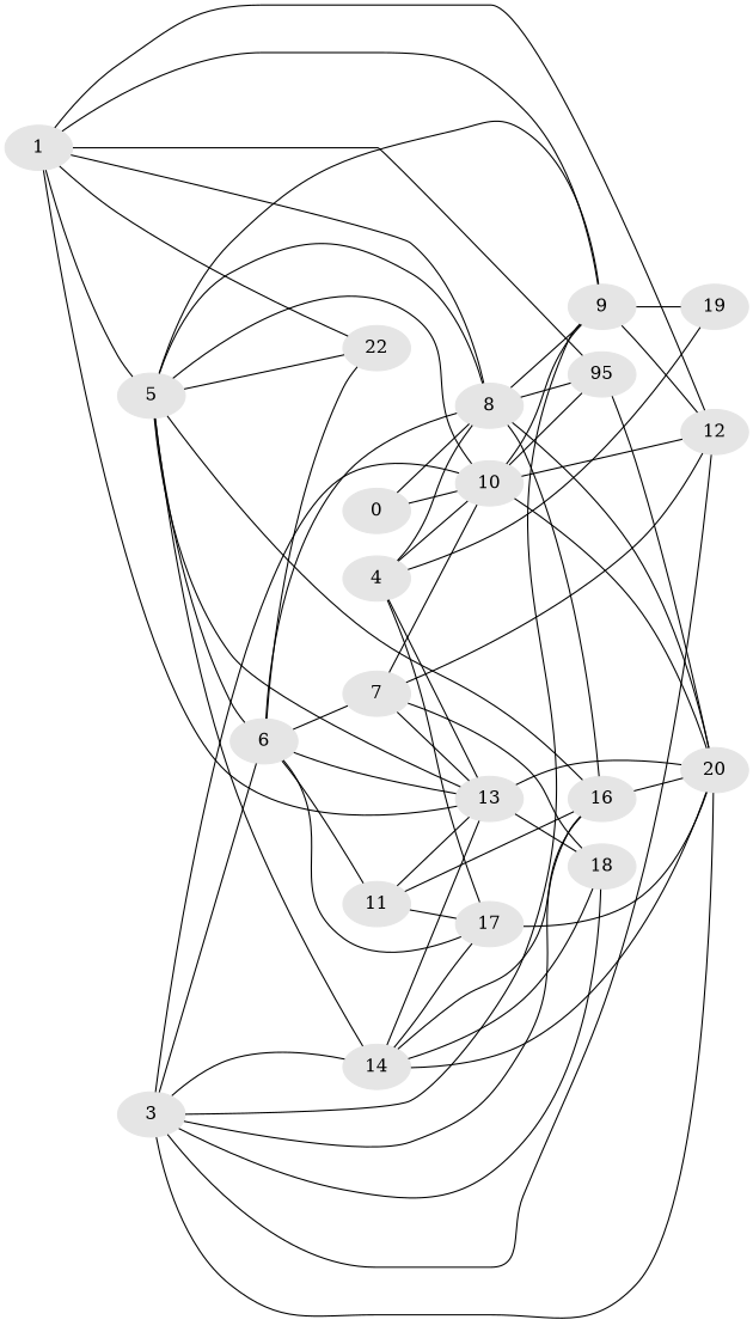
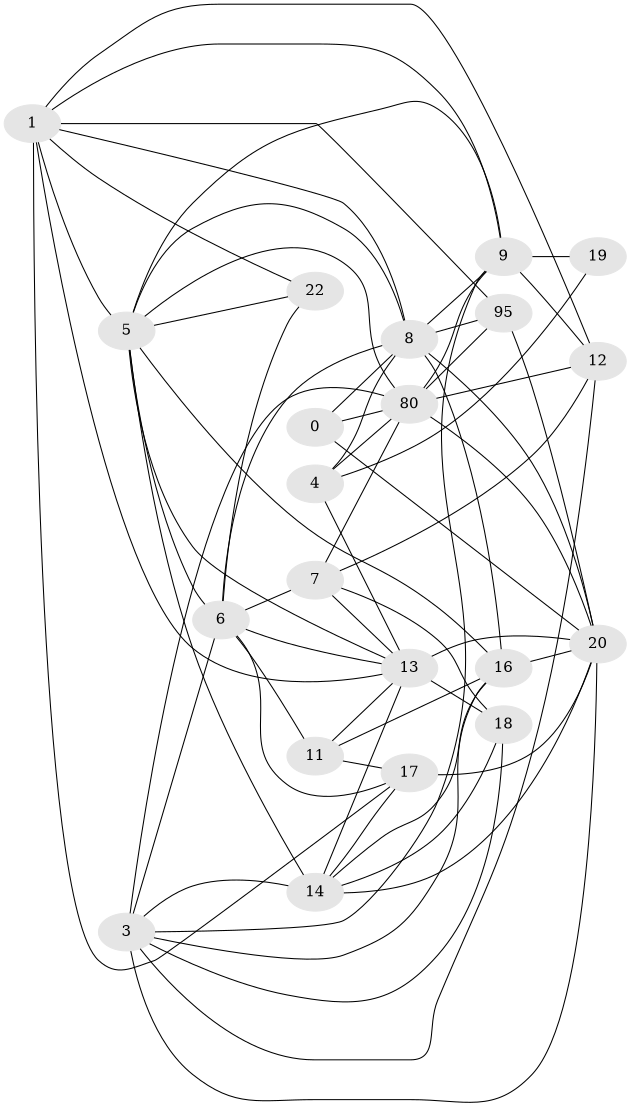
  graph {
    rankdir=LR
    node [color=gray90 style=filled]
    edge [weight=1.0]
    1
    5
    8
    9
    12
    13
    n7 [label=95]
    17
    22
-   10
+   10 [label=80]
    6
    14
    16
    20
    19
    18
    n17 [label=0]
    3
    7
    11
    4
    1 -- 5
    1 -- 8
    1 -- 9
    1 -- 12
    1 -- 13
    1 -- n7 [weight=4.0]
-   4 -- 17
+   1 -- 17
    1 -- 22
    5 -- 8 [weight=2.0]
    5 -- 9
    5 -- 13
    5 -- 22
    5 -- 10
    5 -- 6
    5 -- 14 [weight=2.0]
    5 -- 16
    8 -- 9 [weight=2.0]
    8 -- n7
    8 -- 16 [weight=2.0]
    8 -- 20
    9 -- 12
    9 -- 19 [weight=2.0]
    13 -- 20
    13 -- 18
    n7 -- 20 [weight=2.0]
    17 -- 20 [weight=2.0]
    10 -- 9
    10 -- 12
    10 -- n7
    10 -- 20 [weight=2.0]
    6 -- 8
    6 -- 13
    6 -- 17
    6 -- 22
    6 -- 7
    6 -- 11
    14 -- 13
    14 -- 17 [weight=2.0]
    14 -- 16
    14 -- 20
    14 -- 18
    16 -- 20
    n17 -- 8 [weight=2.0]
    n17 -- 10
+   n17 -- 20
    3 -- 9
    3 -- 12
    3 -- 10
    3 -- 6 [weight=2.0]
    3 -- 14
    3 -- 16
    3 -- 20 [weight=3.0]
    3 -- 18
    7 -- 12
    7 -- 13 [weight=3.0]
    7 -- 10 [weight=2.0]
    7 -- 18
    11 -- 13
    11 -- 17
    11 -- 16
    4 -- 8
    4 -- 13
    4 -- 10 [weight=2.0]
    4 -- 19
  }
